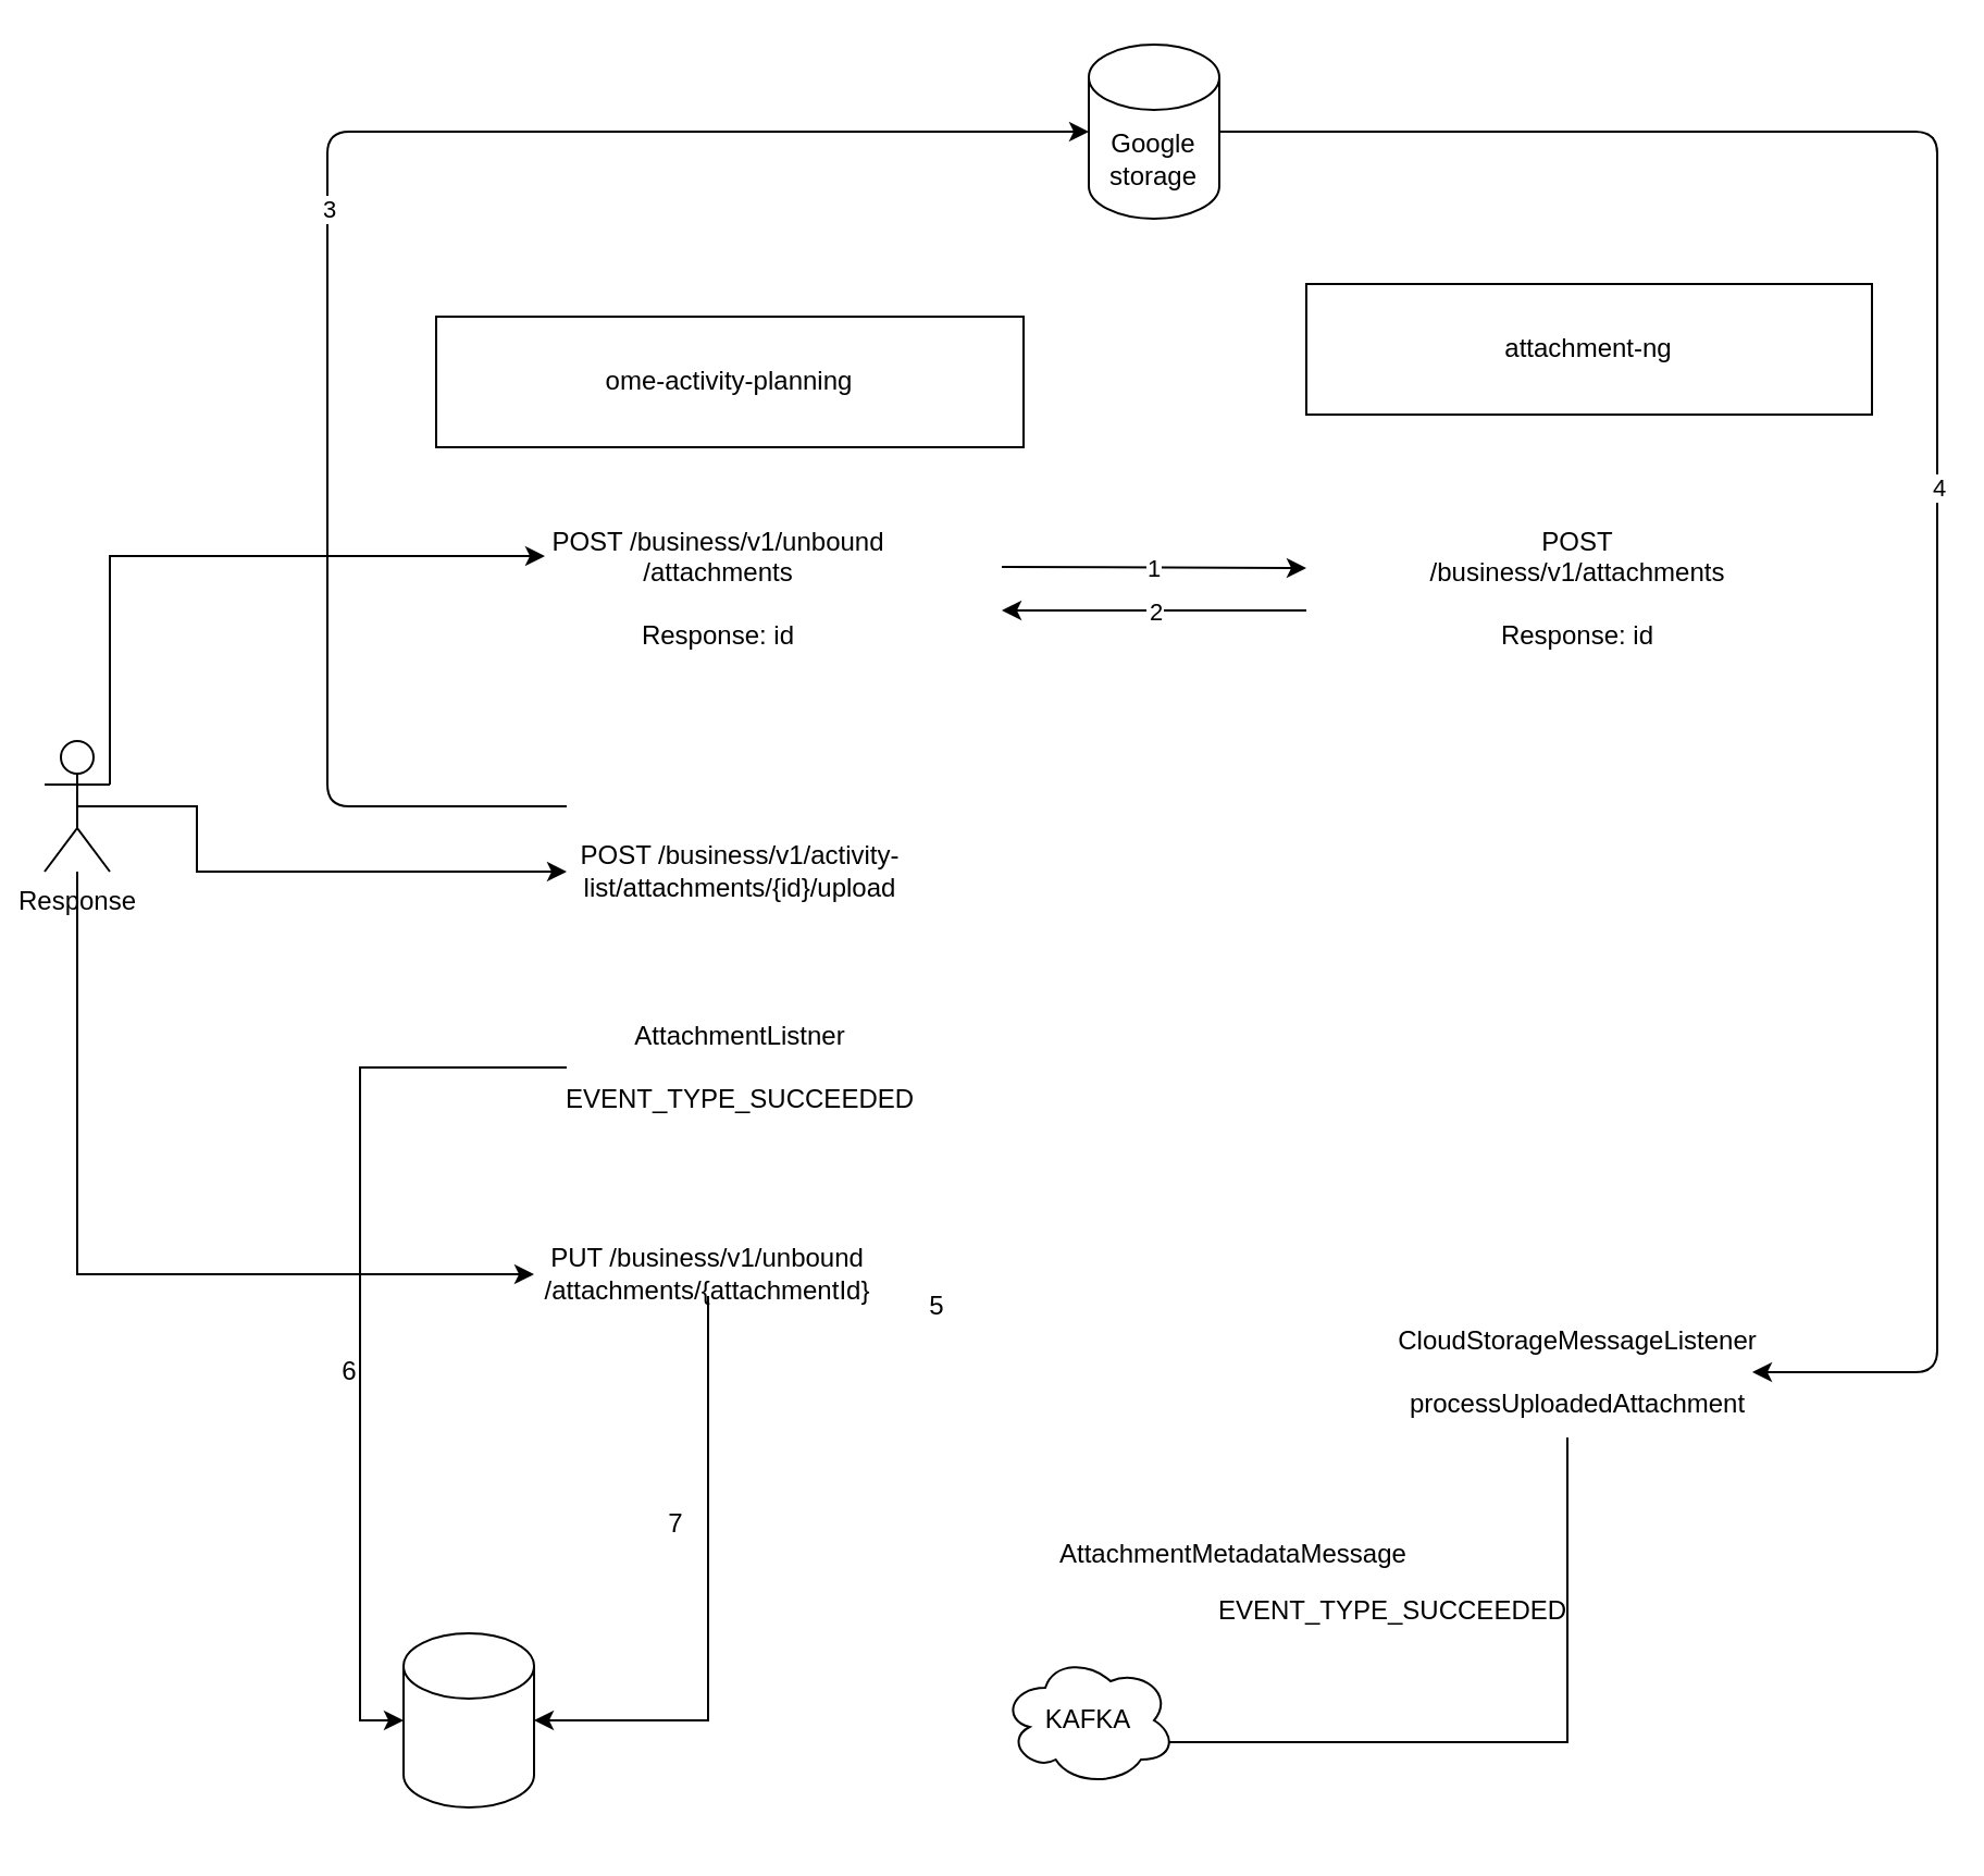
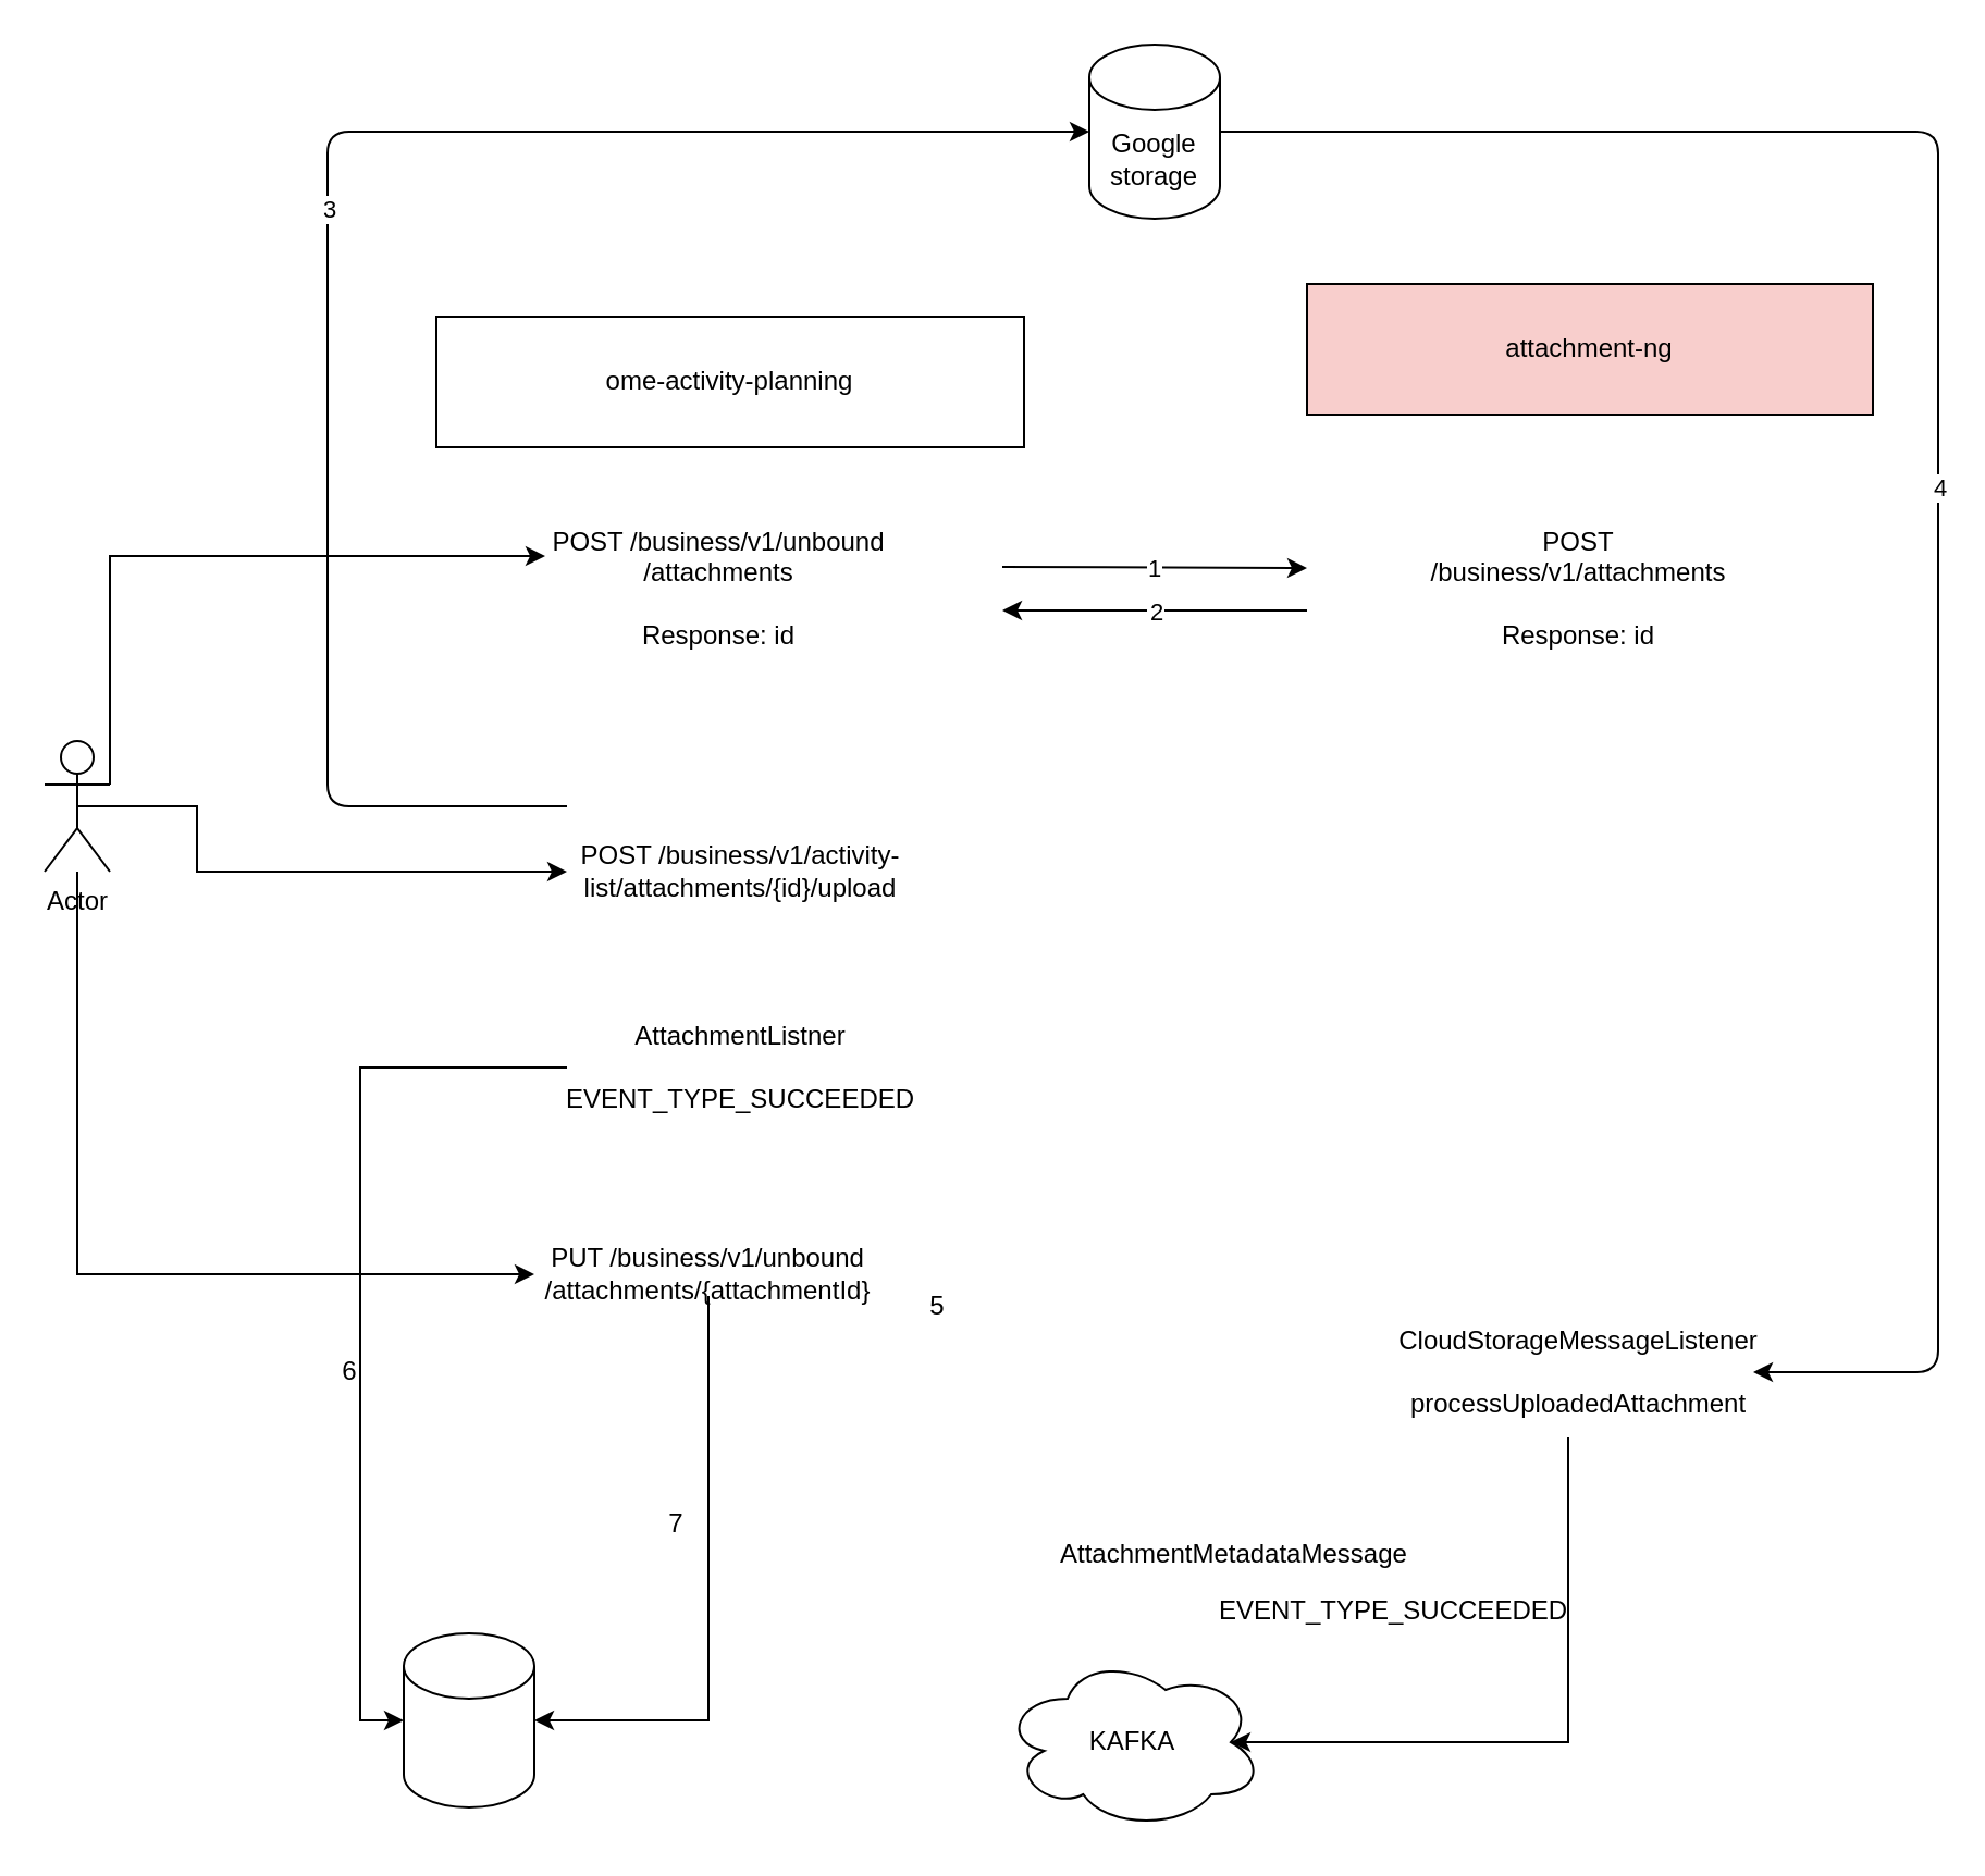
  <mxCell id="0" />
  <mxCell id="1" parent="0" />
  <mxCell id="2" value="ome-activity-planning" style="rounded=0;whiteSpace=wrap;html=1;" vertex="1" parent="1"><mxGeometry x="200" y="145" width="270" height="60" as="geometry" /></mxCell>
- <mxCell id="3" value="attachment-ng" style="rounded=0;whiteSpace=wrap;html=1;" vertex="1" parent="1"><mxGeometry x="600" y="130" width="260" height="60" as="geometry" /></mxCell>
+ <mxCell id="3" value="attachment-ng" style="rounded=0;whiteSpace=wrap;html=1;fillColor=#f8cecc;" vertex="1" parent="1"><mxGeometry x="600" y="130" width="260" height="60" as="geometry" /></mxCell>
  <mxCell id="4" value="Google&lt;br&gt;storage" style="shape=cylinder3;whiteSpace=wrap;html=1;boundedLbl=1;backgroundOutline=1;size=15;" vertex="1" parent="1"><mxGeometry x="500" y="20" width="60" height="80" as="geometry" /></mxCell>
  <mxCell id="5" value="POST /business/v1/unbound&lt;br&gt;/attachments&lt;br&gt;&lt;br&gt;Response: id" style="text;html=1;strokeColor=none;fillColor=none;align=center;verticalAlign=middle;whiteSpace=wrap;rounded=0;" vertex="1" parent="1"><mxGeometry x="250" y="240" width="160" height="60" as="geometry" /></mxCell>
  <mxCell id="6" value="POST /business/v1/attachments&lt;br&gt;&lt;br&gt;Response: id" style="text;html=1;strokeColor=none;fillColor=none;align=center;verticalAlign=middle;whiteSpace=wrap;rounded=0;" vertex="1" parent="1"><mxGeometry x="645" y="240" width="160" height="60" as="geometry" /></mxCell>
  <mxCell id="7" value="" style="endArrow=classic;html=1;" edge="1" parent="1"><mxGeometry relative="1" as="geometry"><mxPoint x="460" y="260" as="sourcePoint" /><mxPoint x="600" y="260.5" as="targetPoint" /></mxGeometry></mxCell>
  <mxCell id="8" value="1" style="edgeLabel;resizable=0;html=1;align=center;verticalAlign=middle;" connectable="0" vertex="1" parent="7"><mxGeometry relative="1" as="geometry" /></mxCell>
  <mxCell id="9" value="1" style="endArrow=classic;html=1;" edge="1" parent="1"><mxGeometry relative="1" as="geometry"><mxPoint x="600" y="280" as="sourcePoint" /><mxPoint x="460" y="280" as="targetPoint" /></mxGeometry></mxCell>
  <mxCell id="10" value="2" style="edgeLabel;resizable=0;html=1;align=center;verticalAlign=middle;" connectable="0" vertex="1" parent="9"><mxGeometry relative="1" as="geometry" /></mxCell>
  <mxCell id="11" value="POST /business/v1/activity-list/attachments/{id}/upload" style="text;html=1;strokeColor=none;fillColor=none;align=center;verticalAlign=middle;whiteSpace=wrap;rounded=0;" vertex="1" parent="1"><mxGeometry x="260" y="370" width="160" height="60" as="geometry" /></mxCell>
  <mxCell id="12" value="" style="endArrow=classic;html=1;entryX=0;entryY=0.5;entryDx=0;entryDy=0;entryPerimeter=0;exitX=0;exitY=0;exitDx=0;exitDy=0;" edge="1" parent="1" source="11" target="4"><mxGeometry relative="1" as="geometry"><mxPoint x="240" y="435" as="sourcePoint" /><mxPoint x="160" y="65" as="targetPoint" /><Array as="points"><mxPoint x="150" y="370" /><mxPoint x="150" y="60" /></Array></mxGeometry></mxCell>
  <mxCell id="13" value="3" style="edgeLabel;resizable=0;html=1;align=center;verticalAlign=middle;" connectable="0" vertex="1" parent="12"><mxGeometry relative="1" as="geometry" /></mxCell>
  <mxCell id="14" value="" style="endArrow=classic;html=1;exitX=1;exitY=0.5;exitDx=0;exitDy=0;exitPerimeter=0;entryX=1;entryY=0.5;entryDx=0;entryDy=0;" edge="1" parent="1" source="4" target="17"><mxGeometry relative="1" as="geometry"><mxPoint x="200" y="39.5" as="sourcePoint" /><mxPoint x="890" y="220" as="targetPoint" /><Array as="points"><mxPoint x="890" y="60" /><mxPoint x="890" y="630" /></Array></mxGeometry></mxCell>
  <mxCell id="15" value="4" style="edgeLabel;resizable=0;html=1;align=center;verticalAlign=middle;" connectable="0" vertex="1" parent="14"><mxGeometry relative="1" as="geometry" /></mxCell>
  <mxCell id="16" style="edgeStyle=orthogonalEdgeStyle;rounded=0;orthogonalLoop=1;jettySize=auto;html=1;entryX=0.875;entryY=0.5;entryDx=0;entryDy=0;entryPerimeter=0;" edge="1" parent="1" source="17" target="21"><mxGeometry relative="1" as="geometry"><mxPoint x="720" y="710" as="targetPoint" /><Array as="points"><mxPoint x="720" y="800" /></Array></mxGeometry></mxCell>
  <mxCell id="17" value="CloudStorageMessageListener&lt;br&gt;&lt;br&gt;processUploadedAttachment" style="text;html=1;strokeColor=none;fillColor=none;align=center;verticalAlign=middle;whiteSpace=wrap;rounded=0;" vertex="1" parent="1"><mxGeometry x="645" y="600" width="160" height="60" as="geometry" /></mxCell>
  <mxCell id="18" style="edgeStyle=orthogonalEdgeStyle;rounded=0;orthogonalLoop=1;jettySize=auto;html=1;entryX=0;entryY=0.5;entryDx=0;entryDy=0;entryPerimeter=0;" edge="1" parent="1" source="19" target="20"><mxGeometry relative="1" as="geometry" /></mxCell>
  <mxCell id="19" value="AttachmentListner&lt;br&gt;&lt;br&gt;EVENT_TYPE_SUCCEEDED" style="text;html=1;strokeColor=none;fillColor=none;align=center;verticalAlign=middle;whiteSpace=wrap;rounded=0;" vertex="1" parent="1"><mxGeometry x="260" y="460" width="160" height="60" as="geometry" /></mxCell>
  <mxCell id="20" value="" style="shape=cylinder3;whiteSpace=wrap;html=1;boundedLbl=1;backgroundOutline=1;size=15;" vertex="1" parent="1"><mxGeometry x="185" y="750" width="60" height="80" as="geometry" /></mxCell>
- <mxCell id="21" value="KAFKA" style="ellipse;shape=cloud;whiteSpace=wrap;html=1;" vertex="1" parent="1"><mxGeometry x="460" y="760" width="80" height="60" as="geometry" /></mxCell>
+ <mxCell id="21" value="KAFKA" style="ellipse;shape=cloud;whiteSpace=wrap;html=1;" vertex="1" parent="1"><mxGeometry x="460" y="760" width="120" height="80" as="geometry" /></mxCell>
  <mxCell id="22" value="EVENT_TYPE_SUCCEEDED" style="text;html=1;strokeColor=none;fillColor=none;align=center;verticalAlign=middle;whiteSpace=wrap;rounded=0;" vertex="1" parent="1"><mxGeometry x="620" y="730" width="40" height="20" as="geometry" /></mxCell>
  <mxCell id="23" value="AttachmentMetadataMessage" style="text;whiteSpace=wrap;html=1;" vertex="1" parent="1"><mxGeometry x="485" y="700" width="180" height="30" as="geometry" /></mxCell>
  <mxCell id="24" style="edgeStyle=orthogonalEdgeStyle;rounded=0;orthogonalLoop=1;jettySize=auto;html=1;entryX=1;entryY=0.5;entryDx=0;entryDy=0;entryPerimeter=0;" edge="1" parent="1" target="20"><mxGeometry relative="1" as="geometry"><mxPoint x="325" y="640" as="sourcePoint" /><Array as="points"><mxPoint x="325" y="595" /><mxPoint x="325" y="827" /></Array></mxGeometry></mxCell>
  <mxCell id="25" value="PUT /business/v1/unbound&lt;br&gt;/attachments/{attachmentId}" style="text;html=1;strokeColor=none;fillColor=none;align=center;verticalAlign=middle;whiteSpace=wrap;rounded=0;" vertex="1" parent="1"><mxGeometry x="245" y="540" width="160" height="90" as="geometry" /></mxCell>
  <mxCell id="26" value="5" style="text;html=1;align=center;verticalAlign=middle;resizable=0;points=[];autosize=1;strokeColor=none;" vertex="1" parent="1"><mxGeometry x="420" y="590" width="20" height="20" as="geometry" /></mxCell>
  <mxCell id="27" value="6" style="text;html=1;align=center;verticalAlign=middle;resizable=0;points=[];autosize=1;strokeColor=none;" vertex="1" parent="1"><mxGeometry x="150" y="620" width="20" height="20" as="geometry" /></mxCell>
  <mxCell id="28" value="7" style="text;html=1;align=center;verticalAlign=middle;resizable=0;points=[];autosize=1;strokeColor=none;" vertex="1" parent="1"><mxGeometry x="300" y="690" width="20" height="20" as="geometry" /></mxCell>
  <mxCell id="29" style="edgeStyle=orthogonalEdgeStyle;rounded=0;orthogonalLoop=1;jettySize=auto;html=1;exitX=1;exitY=0.333;exitDx=0;exitDy=0;exitPerimeter=0;entryX=0;entryY=0.25;entryDx=0;entryDy=0;" edge="1" parent="1" source="32" target="5"><mxGeometry relative="1" as="geometry"><Array as="points"><mxPoint x="50" y="255" /></Array></mxGeometry></mxCell>
  <mxCell id="30" style="edgeStyle=orthogonalEdgeStyle;rounded=0;orthogonalLoop=1;jettySize=auto;html=1;exitX=0.5;exitY=0.5;exitDx=0;exitDy=0;exitPerimeter=0;entryX=0;entryY=0.5;entryDx=0;entryDy=0;" edge="1" parent="1" source="32" target="11"><mxGeometry relative="1" as="geometry"><Array as="points"><mxPoint x="90" y="370" /><mxPoint x="90" y="400" /></Array></mxGeometry></mxCell>
  <mxCell id="31" style="edgeStyle=orthogonalEdgeStyle;rounded=0;orthogonalLoop=1;jettySize=auto;html=1;entryX=0;entryY=0.5;entryDx=0;entryDy=0;" edge="1" parent="1" source="32" target="25"><mxGeometry relative="1" as="geometry"><Array as="points"><mxPoint x="35" y="585" /></Array></mxGeometry></mxCell>
- <mxCell id="32" value="Response" style="shape=umlActor;verticalLabelPosition=bottom;verticalAlign=top;html=1;outlineConnect=0;" vertex="1" parent="1"><mxGeometry x="20" y="340" width="30" height="60" as="geometry" /></mxCell>
+ <mxCell id="32" value="Actor" style="shape=umlActor;verticalLabelPosition=bottom;verticalAlign=top;html=1;outlineConnect=0;" vertex="1" parent="1"><mxGeometry x="20" y="340" width="30" height="60" as="geometry" /></mxCell>
